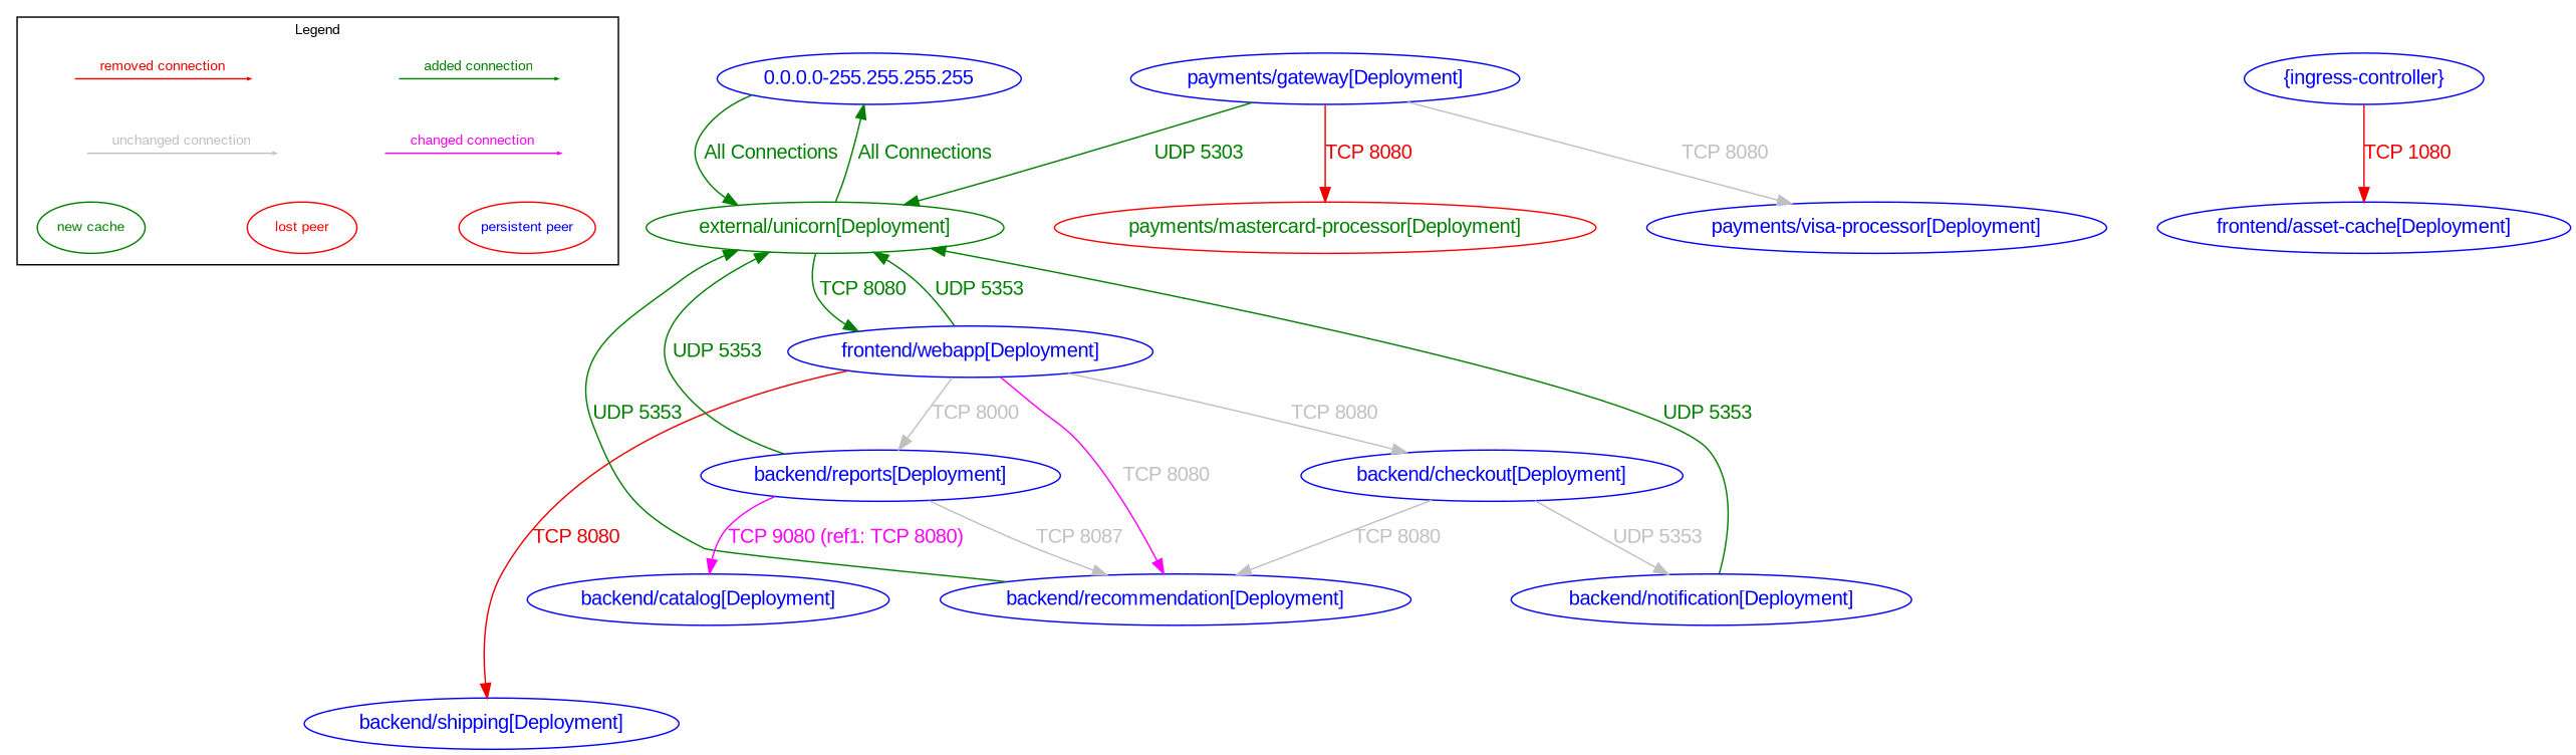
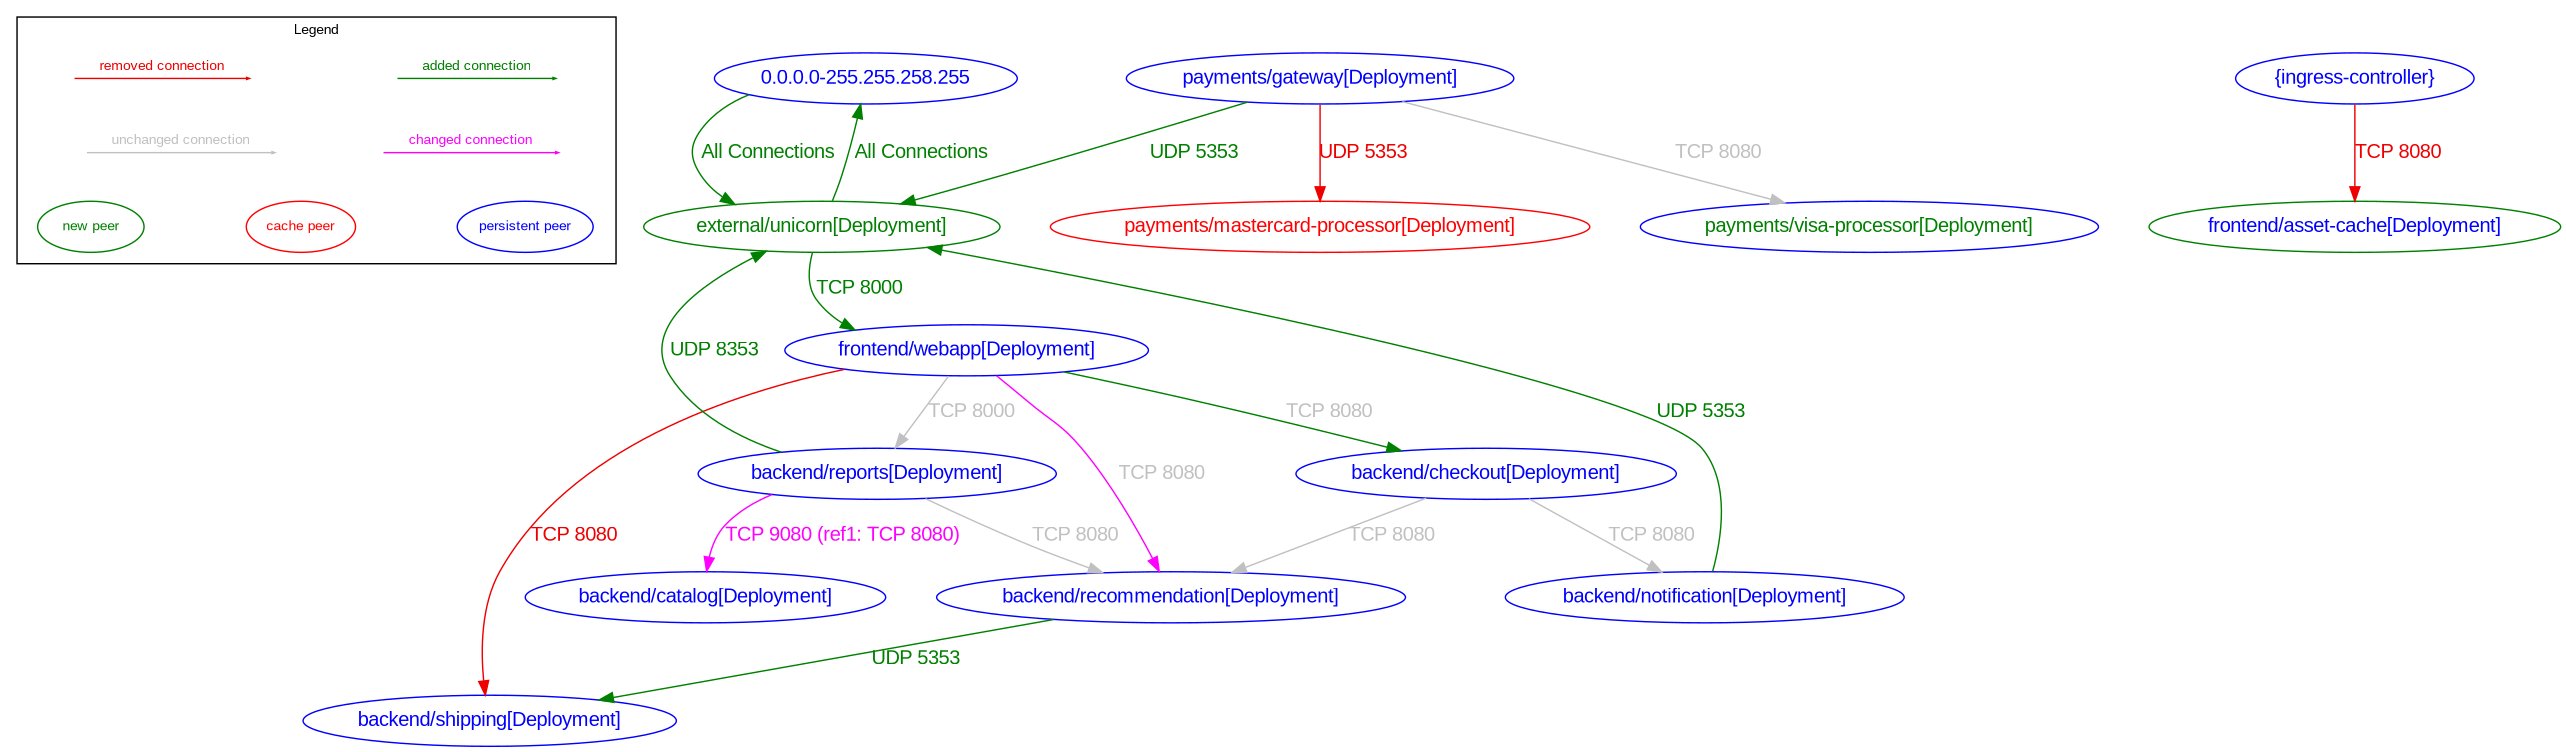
  digraph {
    fontname="Liberation Sans"
    nodesep=0.5
    node [fontname="Liberation Sans" color=blue fontcolor=blue]
    edge [color="#008000" fontcolor="#008000" fontname="Liberation Sans"]
    a [height=0 style=invis width=0 color="" fontcolor=""]
    b [height=0 style=invis width=0 color="" fontcolor=""]
    c [height=0 style=invis width=0 color="" fontcolor=""]
    d [height=0 style=invis width=0 color="" fontcolor=""]
    e [height=0 style=invis width=0 color="" fontcolor=""]
    f [height=0 style=invis width=0 color="" fontcolor=""]
    g [height=0 style=invis width=0 color="" fontcolor=""]
    h [height=0 style=invis width=0 color="" fontcolor=""]
-   n9 [color="#008000" fontcolor="#008000" fontsize=10 label="new cache"]
-   n10 [color=red fontcolor=red fontsize=10 label="lost peer"]
-   n11 [color=red fontsize=10 label="persistent peer"]
-   n12 [label="0.0.0.0-255.255.255.255"]
+   n9 [color="#008000" fontcolor="#008000" fontsize=10 label="new peer"]
+   n10 [color=red fontcolor=red fontsize=10 label="cache peer"]
+   n11 [fontsize=10 label="persistent peer"]
+   n12 [label="0.0.0.0-255.255.258.255"]
    n13 [color="#008000" fontcolor="#008000" label="external/unicorn[Deployment]"]
    n14 [label="frontend/webapp[Deployment]"]
    n15 [label="backend/catalog[Deployment]"]
    n16 [label="backend/checkout[Deployment]"]
    n17 [label="backend/notification[Deployment]"]
    n18 [label="backend/recommendation[Deployment]"]
    n19 [label="payments/gateway[Deployment]"]
-   n20 [color=red fontcolor="#008000" label="payments/mastercard-processor[Deployment]"]
-   n21 [label="payments/visa-processor[Deployment]"]
+   n20 [color=red fontcolor=red label="payments/mastercard-processor[Deployment]"]
+   n21 [fontcolor="#008000" label="payments/visa-processor[Deployment]"]
    n22 [label="backend/reports[Deployment]"]
    n23 [label="backend/shipping[Deployment]"]
-   n24 [label="frontend/asset-cache[Deployment]"]
+   n24 [color="#008000" label="frontend/asset-cache[Deployment]"]
    n25 [label="{ingress-controller}"]
    subgraph cluster_1 {
      fontsize=10
      label=Legend
      subgraph sub_2 {
        fontsize=10
        label=Legend
        rank=source
        a
        b
        c
        d
      }
      subgraph sub_3 {
        fontsize=10
        label=Legend
        rank=same
        e
        f
        g
        h
      }
      subgraph sub_4 {
        fontsize=10
        label=Legend
        rank=sink
        n9
        n10
        n11
      }
    }
    a -> b [arrowsize=0.2 fontsize=10 label="added connection"]
    c -> d [arrowsize=0.2 color=red2 fontcolor=red2 fontsize=10 label="removed connection"]
    e -> f [arrowsize=0.2 color=magenta fontcolor=magenta fontsize=10 label="changed connection"]
    g -> h [arrowsize=0.2 color=grey fontcolor=grey fontsize=10 label="unchanged connection"]
    n9 -> n10 [style=invis color="" fontcolor=""]
    n10 -> n11 [style=invis color="" fontcolor=""]
    n12 -> n13 [label="All Connections"]
    n13 -> n12 [label="All Connections"]
-   n13 -> n14 [label="TCP 8080"]
-   n14 -> n13 [label="UDP 5353"]
-   n14 -> n16 [color=grey fontcolor=grey label="TCP 8080"]
+   n13 -> n14 [label="TCP 8000"]
+   n14 -> n16 [fontcolor=grey label="TCP 8080"]
    n14 -> n18 [color=magenta fontcolor=grey label="TCP 8080"]
    n14 -> n22 [color=grey fontcolor=grey label="TCP 8000"]
    n14 -> n23 [color=red2 fontcolor=red2 label="TCP 8080"]
-   n16 -> n17 [color=grey fontcolor=grey label="UDP 5353"]
+   n16 -> n17 [color=grey fontcolor=grey label="TCP 8080"]
    n16 -> n18 [color=grey fontcolor=grey label="TCP 8080"]
    n17 -> n13 [label="UDP 5353"]
-   n18 -> n13 [label="UDP 5353"]
-   n19 -> n13 [label="UDP 5303"]
-   n19 -> n20 [color=red2 fontcolor=red2 label="TCP 8080"]
+   n18 -> n23 [label="UDP 5353"]
+   n19 -> n13 [label="UDP 5353"]
+   n19 -> n20 [color=red2 fontcolor=red2 label="UDP 5353"]
    n19 -> n21 [color=grey fontcolor=grey label="TCP 8080"]
-   n22 -> n13 [label="UDP 5353"]
+   n22 -> n13 [label="UDP 8353"]
    n22 -> n15 [color=magenta fontcolor=magenta label="TCP 9080 (ref1: TCP 8080)"]
-   n22 -> n18 [color=grey fontcolor=grey label="TCP 8087"]
-   n25 -> n24 [color=red2 fontcolor=red2 label="TCP 1080"]
+   n22 -> n18 [color=grey fontcolor=grey label="TCP 8080"]
+   n25 -> n24 [color=red2 fontcolor=red2 label="TCP 8080"]
  }
